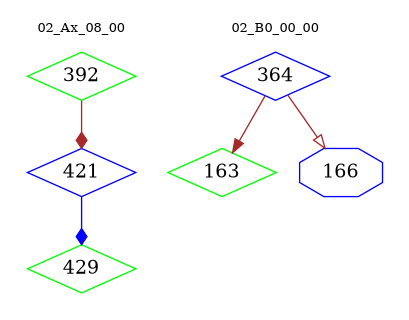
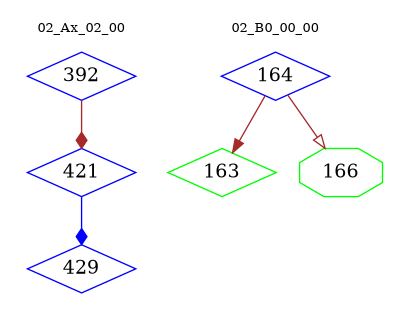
  digraph {
    node [color=blue shape=diamond]
    edge [arrowhead=diamond color=brown]
    n1 [label=421]
-   n2 [color=green label=392]
-   n3 [color=green label=429]
-   n4 [label=364]
+   n2 [label=392]
+   n3 [label=429]
+   n4 [label=164]
    n5 [color=green label=163]
-   n6 [label=166 shape=octagon]
+   n6 [color=green label=166 shape=octagon]
    subgraph cluster_1 {
      color=white
      fontsize=10
-     label="02_Ax_08_00"
+     label="02_Ax_02_00"
      n1
      n2
      n3
    }
    subgraph cluster_2 {
      color=white
      fontsize=10
      label="02_B0_00_00"
      n4
      n5
      n6
    }
    n1 -> n3 [color=blue]
    n2 -> n1
    n4 -> n5 [arrowhead=normal]
    n4 -> n6 [arrowhead=onormal]
  }
